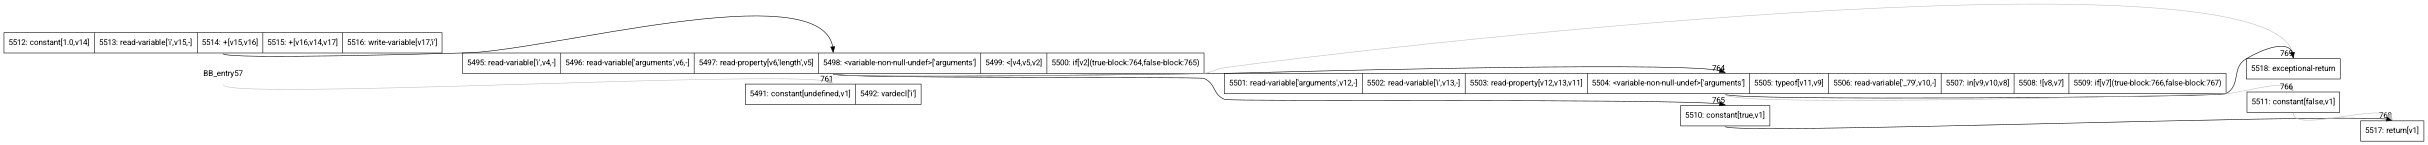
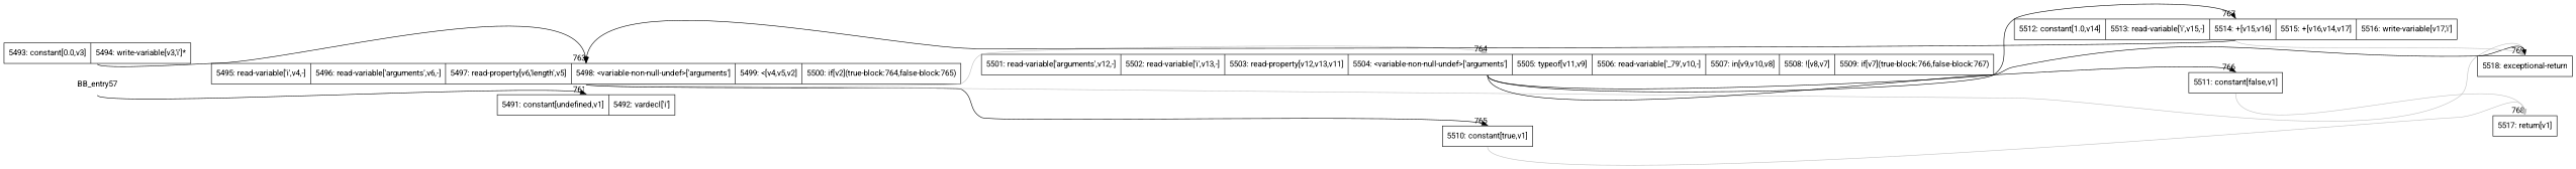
  digraph {
    fontname=Roboto
    rankdir=LR
    node [fontname=Roboto shape=record]
    edge [fontname=Roboto headport=n tailport=s]
    BB_entry57 [shape=none]
    n2 [label="{5491: constant[undefined,v1]|5492: vardecl['i']}"]
+   n3 [label="{5493: constant[0.0,v3]|5494: write-variable[v3,'i']*}"]
    n4 [label="{5495: read-variable['i',v4,-]|5496: read-variable['arguments',v6,-]|5497: read-property[v6,'length',v5]|5498: \<variable-non-null-undef\>['arguments']|5499: \<[v4,v5,v2]|5500: if[v2](true-block:764,false-block:765)}"]
    n5 [label="{5501: read-variable['arguments',v12,-]|5502: read-variable['i',v13,-]|5503: read-property[v12,v13,v11]|5504: \<variable-non-null-undef\>['arguments']|5505: typeof[v11,v9]|5506: read-variable['_79',v10,-]|5507: in[v9,v10,v8]|5508: ![v8,v7]|5509: if[v7](true-block:766,false-block:767)}"]
    n6 [label="{5510: constant[true,v1]}"]
    n7 [label="{5518: exceptional-return}"]
    n8 [label="{5511: constant[false,v1]}"]
    n9 [label="{5512: constant[1.0,v14]|5513: read-variable['i',v15,-]|5514: +[v15,v16]|5515: +[v16,v14,v17]|5516: write-variable[v17,'i']}"]
    n10 [label="{5517: return[v1]}"]
-   BB_entry57 -> n2 [headlabel="    761" color=gray]
-   n4 -> n5 [headlabel="      764"]
+   BB_entry57 -> n2 [headlabel="    761"]
+   n3 -> n4 [headlabel="      763"]
+   n4 -> n5 [headlabel="      764" color=gray]
    n4 -> n6 [headlabel="      765"]
    n4 -> n7 [color=gray headlabel="      769"]
    n5 -> n7 [color=black]
-   n5 -> n8 [headlabel="      766" color=gray]
-   n6 -> n10 [headlabel="      768"]
+   n5 -> n8 [headlabel="      766"]
+   n5 -> n9 [headlabel="      767"]
+   n6 -> n10 [headlabel="      768" color=gray]
    n8 -> n10 [color=gray]
    n9 -> n4
+   n9 -> n7 [color=gray]
  }
